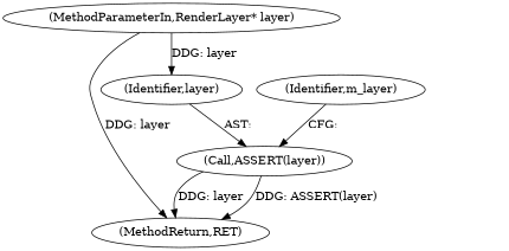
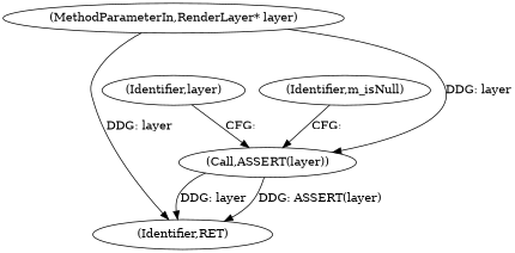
  digraph {
    n1 [label="(Call,ASSERT(layer))"]
-   n2 [label="(MethodReturn,RET)"]
+   n2 [label="(Identifier,RET)"]
    n3 [label="(Identifier,layer)"]
    n4 [label="(MethodParameterIn,RenderLayer* layer)"]
-   n5 [label="(Identifier,m_layer)"]
+   n5 [label="(Identifier,m_isNull)"]
    n1 -> n2 [label="DDG: ASSERT(layer)"]
    n1 -> n2 [label="DDG: layer"]
-   n3 -> n1 [label="AST: "]
-   n4 -> n3 [label="DDG: layer"]
+   n3 -> n1 [label="CFG: "]
+   n4 -> n1 [label="DDG: layer"]
    n4 -> n2 [label="DDG: layer"]
    n5 -> n1 [label="CFG: "]
  }
